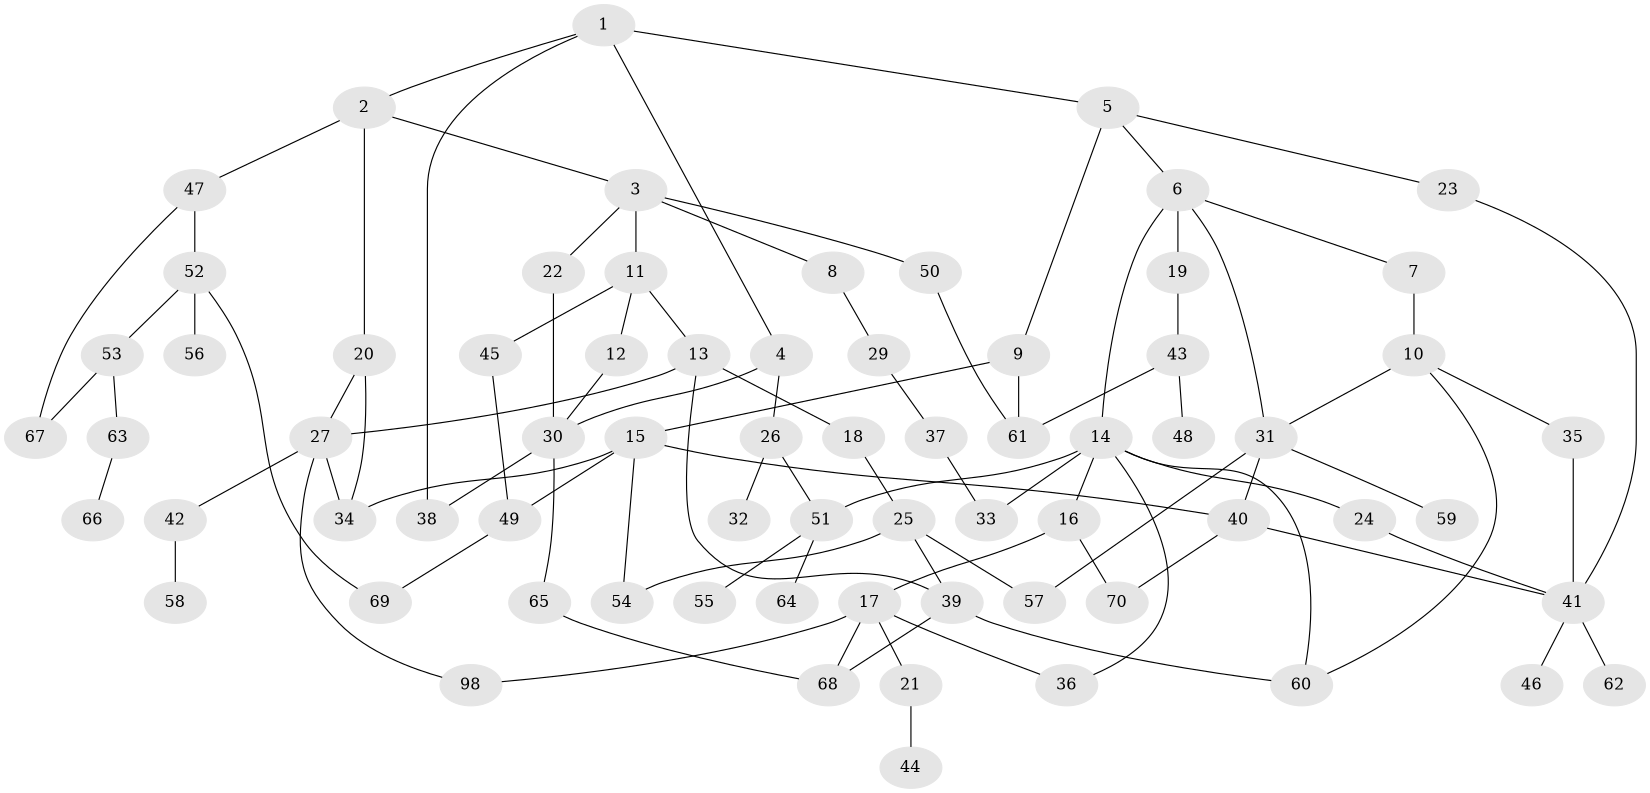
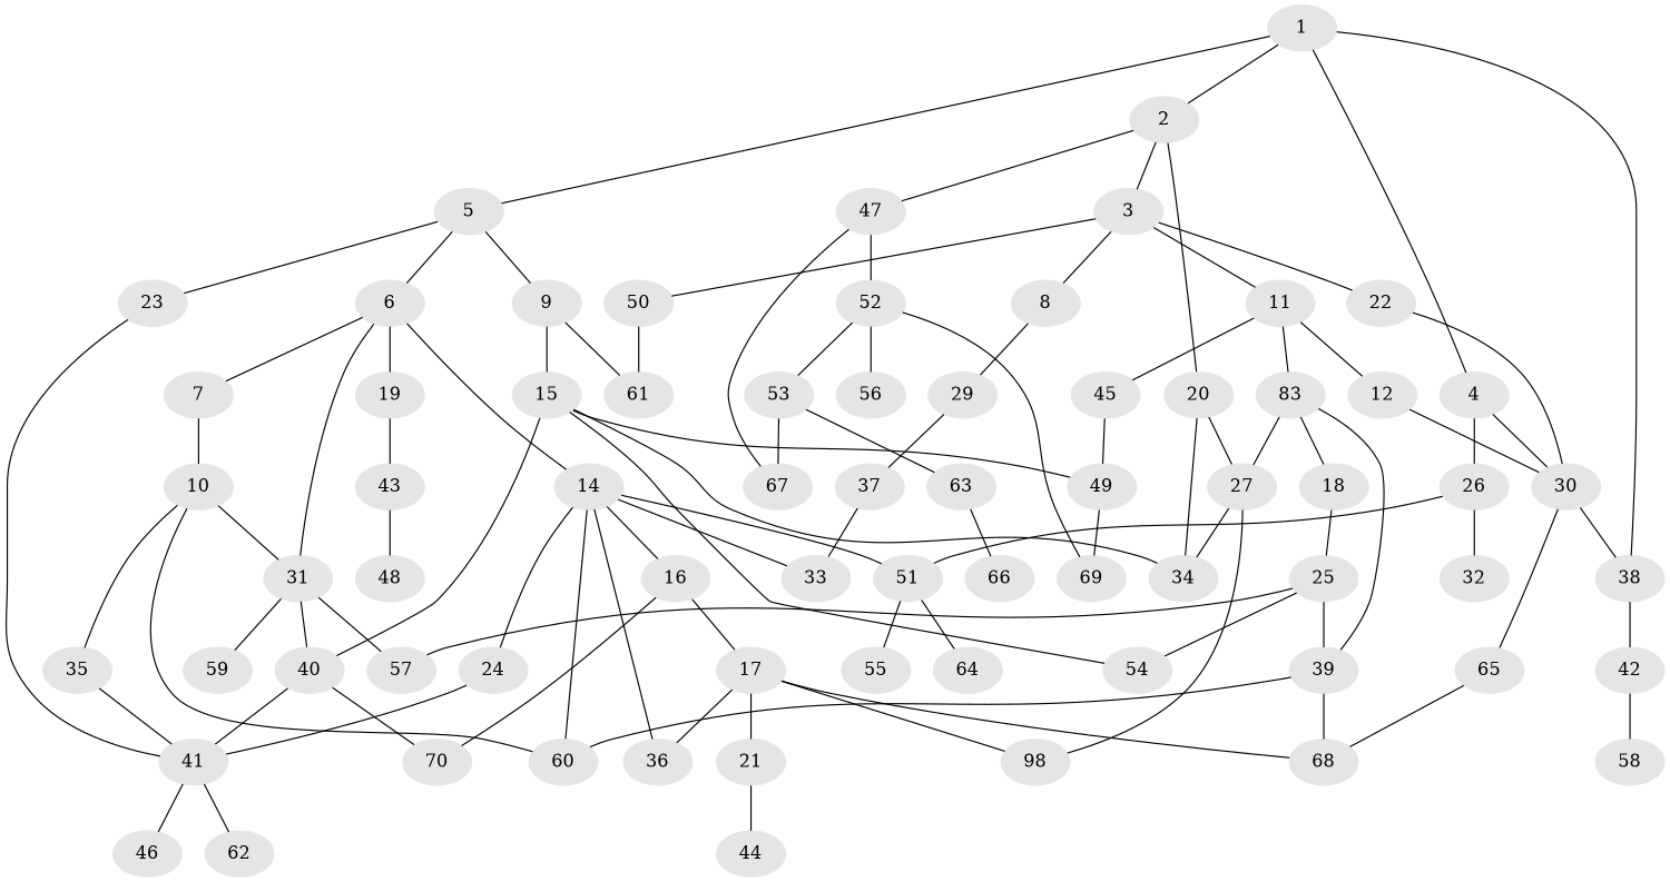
  graph {
    node [color=gray90 style=filled]
    edge [weight=1.0]
    1
    2
    4
    5
    38
    3
    20
    47
    26
    30
    6
    9
    23
    8
    11
    22
    50
    27
    34
    52
    67
    29
    12
-   13
+   13 [label=83]
    45
    61
    51
    32
    65
    7
    14
    19
    31
    15
    41
    10
    60
    33
    16
    24
    36
    43
    40
    57
    59
    35
    37
    49
    54
    18
    39
    25
    n53 [label=98]
    42
    68
    17
    70
    55
    64
    69
    21
    44
    48
    46
    62
    58
    53
    63
    56
    66
    1 -- 2
    1 -- 4
    1 -- 5
    1 -- 38
    2 -- 3
    2 -- 20
    2 -- 47
    4 -- 26
    4 -- 30
    5 -- 6
    5 -- 9
    5 -- 23
    3 -- 8
    3 -- 11
    3 -- 22
    3 -- 50
    20 -- 27
    20 -- 34
    47 -- 52
    47 -- 67
    26 -- 51
    26 -- 32
    30 -- 38
    30 -- 65
    6 -- 7
    6 -- 14
    6 -- 19
    6 -- 31
    9 -- 61
    9 -- 15
    23 -- 41
    8 -- 29
    11 -- 12
    11 -- 13
    11 -- 45
    22 -- 30
    50 -- 61
    27 -- 34
    27 -- n53
-   27 -- 42
+   38 -- 42
    52 -- 69
    52 -- 53
    52 -- 56
    29 -- 37
    12 -- 30
    13 -- 27
    13 -- 18
    13 -- 39
    45 -- 49
    51 -- 55
    51 -- 64
    65 -- 68
    7 -- 10 [weight=2.0]
    14 -- 51
    14 -- 60
    14 -- 33
    14 -- 16
    14 -- 24
    14 -- 36
    19 -- 43
    31 -- 40
    31 -- 57
    31 -- 59
    15 -- 34
    15 -- 40
    15 -- 49
    15 -- 54
    41 -- 46
    41 -- 62
    10 -- 31
    10 -- 60
    10 -- 35
    16 -- 17
    16 -- 70
    24 -- 41
-   43 -- 61
    43 -- 48
    40 -- 41
    40 -- 70
    35 -- 41
    37 -- 33
    49 -- 69
    18 -- 25
    39 -- 60
    39 -- 68
    25 -- 57
    25 -- 54
    25 -- 39
    42 -- 58
    17 -- 36
    17 -- n53
    17 -- 68
    17 -- 21
    21 -- 44
    53 -- 67
    53 -- 63
    63 -- 66
  }
